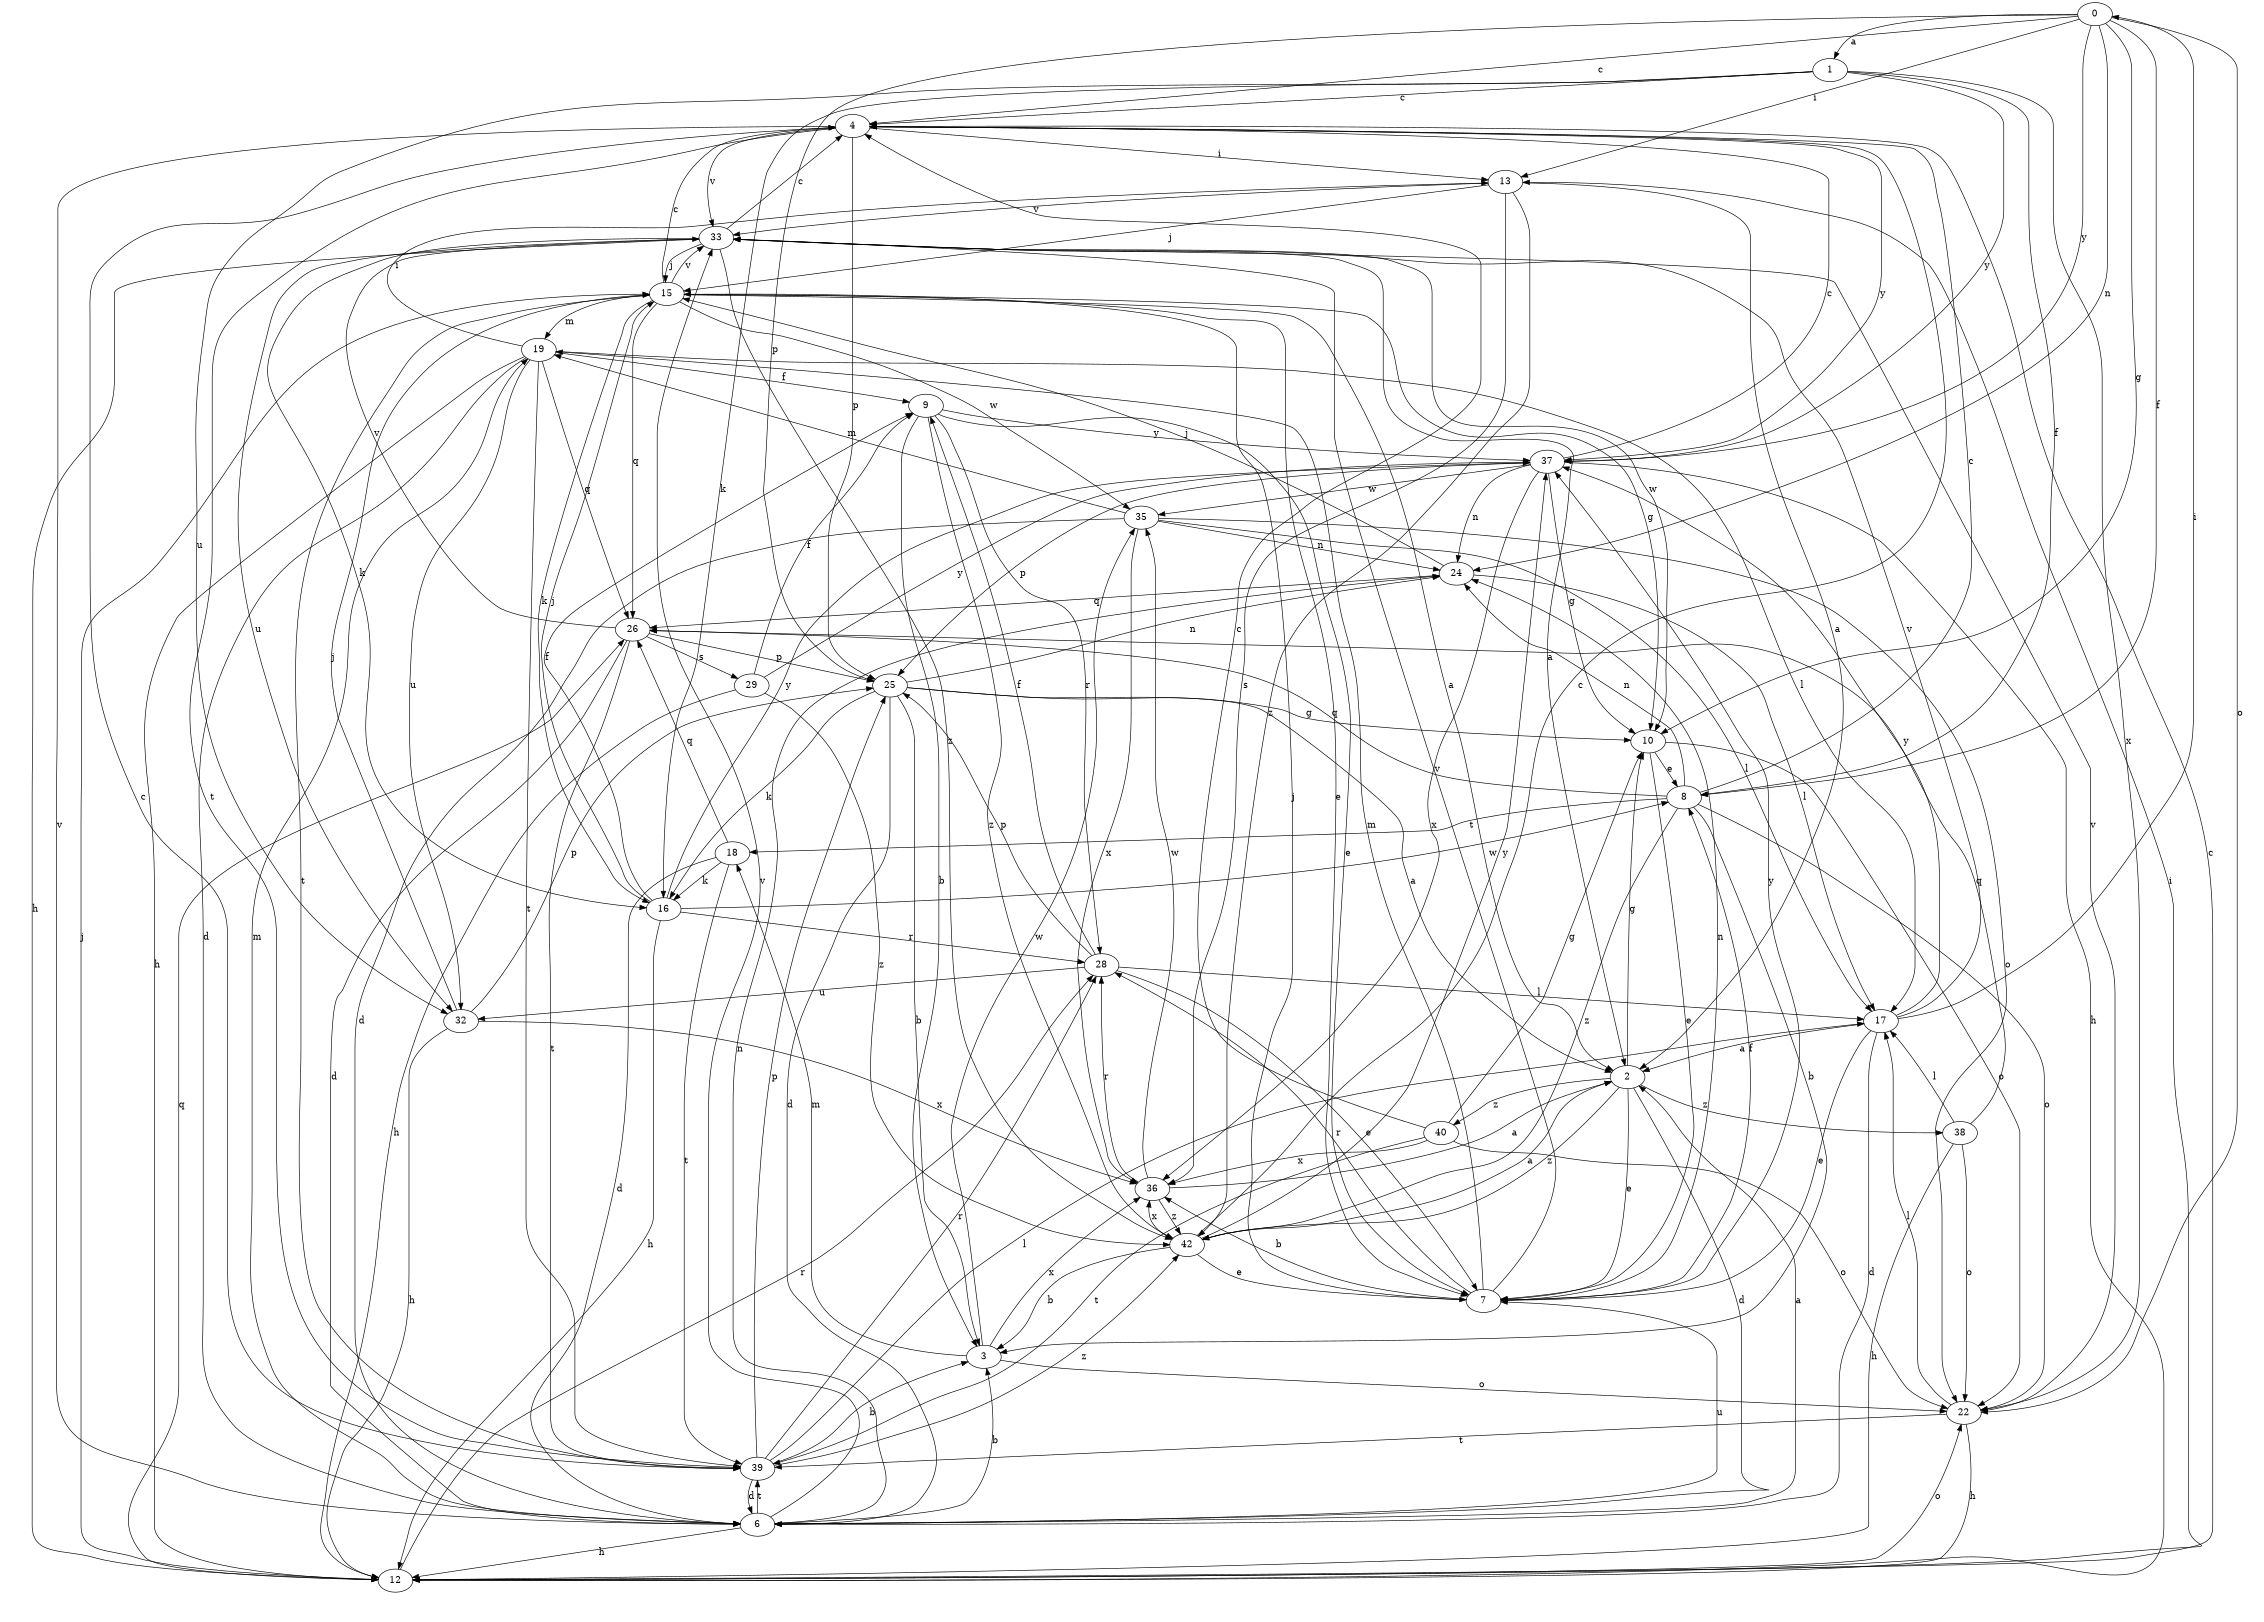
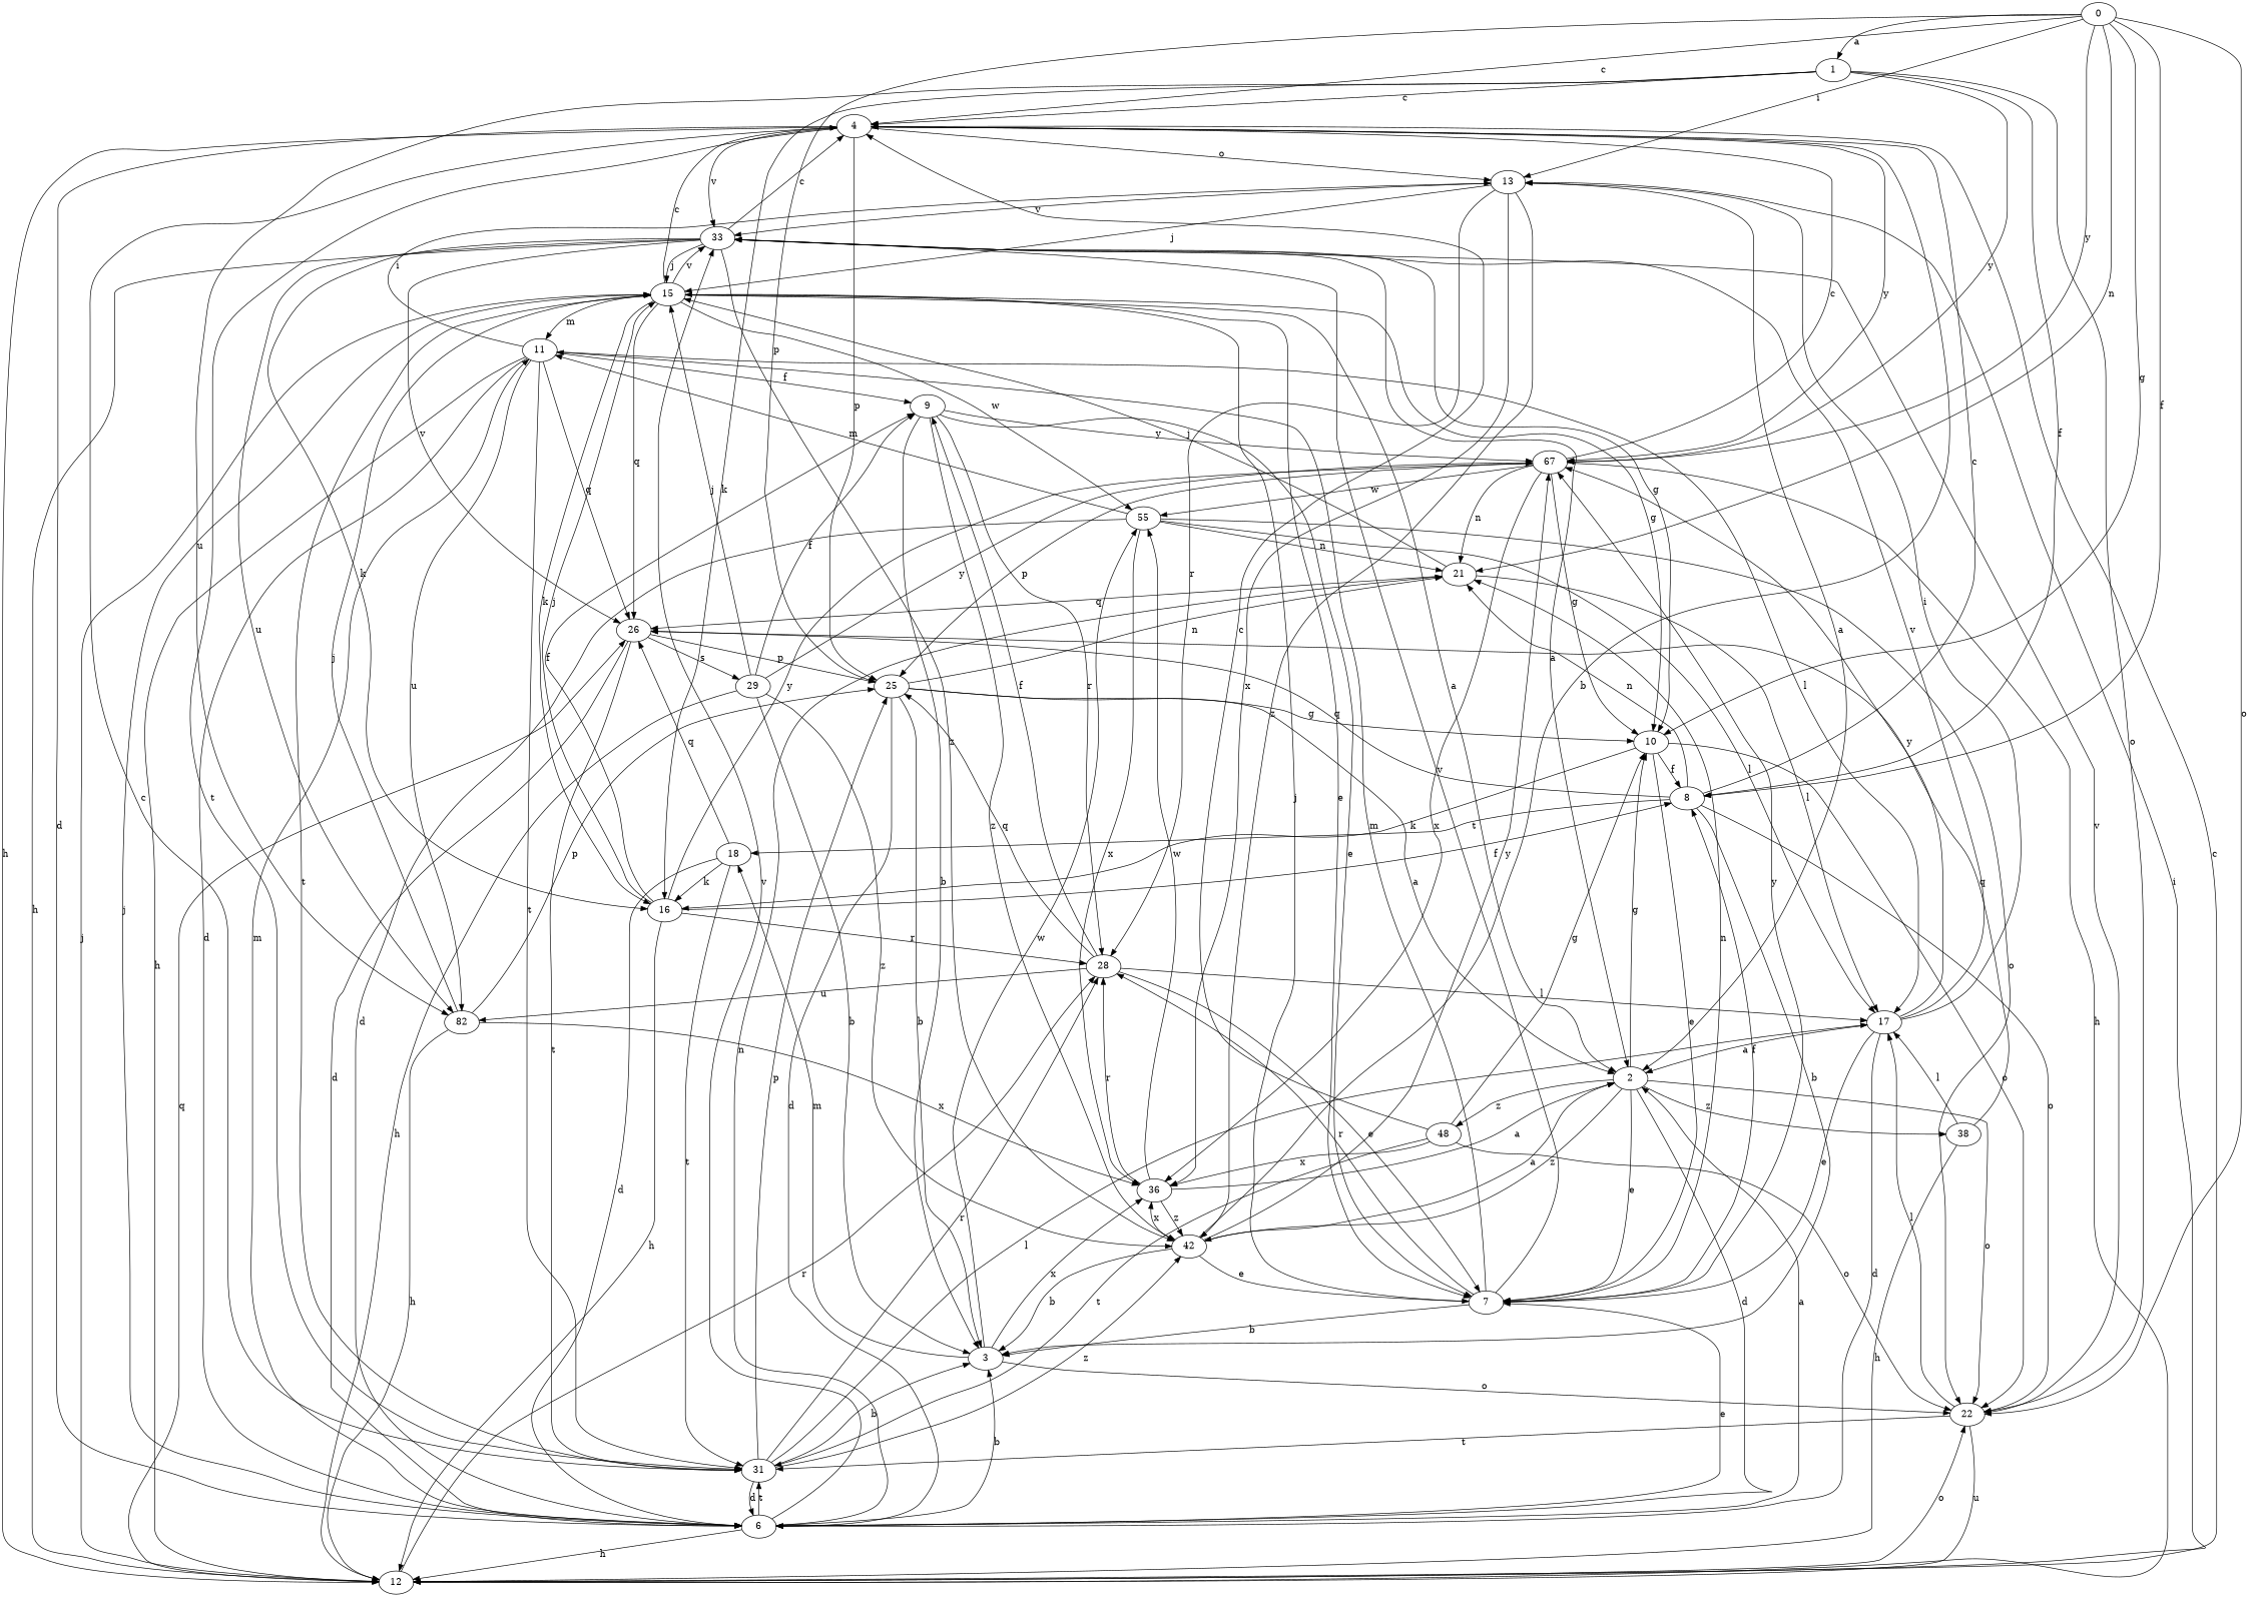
  strict digraph {
    0
    1
    4
    8
    10
    13
-   21 [label=24]
+   21
    22
    25
-   37
+   37 [label=67]
    16
-   32
+   32 [label=82]
    6
    12
-   31 [label=39]
+   31
    33
    42
    3
    18
    26
    7
    2
    36
    15
    28
    17
-   35
+   35 [label=55]
    9
    38
-   40
-   19
+   40 [label=48]
+   19 [label=11]
    29
    0 -> 1 [label=a]
    0 -> 4 [label=c]
    0 -> 8 [label=f]
    0 -> 10 [label=g]
    0 -> 13 [label=i]
    0 -> 21 [label=n]
    0 -> 22 [label=o]
    0 -> 25 [label=p]
    0 -> 37 [label=y]
    1 -> 4 [label=c]
    1 -> 8 [label=f]
-   1 -> 22 [label=x]
+   1 -> 22 [label=o]
    1 -> 37 [label=y]
    1 -> 16 [label=k]
    1 -> 32 [label=u]
-   4 -> 13 [label=i]
+   4 -> 13 [label=o]
    4 -> 25 [label=p]
    4 -> 37 [label=y]
-   4 -> 6 [label=v]
+   4 -> 6 [label=d]
+   4 -> 12 [label=h]
    4 -> 31 [label=t]
    4 -> 33 [label=v]
    8 -> 4 [label=c]
    8 -> 21 [label=n]
    8 -> 22 [label=o]
-   8 -> 42 [label=z]
    8 -> 3 [label=b]
    8 -> 18 [label=t]
    8 -> 26 [label=q]
-   10 -> 8 [label=e]
+   10 -> 8 [label=f]
    10 -> 22 [label=o]
    10 -> 7 [label=e]
    13 -> 33 [label=v]
    13 -> 42 [label=z]
    13 -> 2 [label=a]
-   13 -> 36 [label=s]
+   13 -> 36 [label=x]
    13 -> 15 [label=j]
+   13 -> 28 [label=r]
    21 -> 26 [label=q]
    21 -> 15 [label=j]
    21 -> 17 [label=l]
-   22 -> 12 [label=h]
+   22 -> 12 [label=u]
    22 -> 31 [label=t]
    22 -> 33 [label=v]
    22 -> 17 [label=l]
    25 -> 10 [label=g]
    25 -> 21 [label=n]
-   25 -> 16 [label=k]
+   10 -> 16 [label=k]
    25 -> 6 [label=d]
    25 -> 3 [label=b]
    25 -> 2 [label=a]
    37 -> 4 [label=c]
    37 -> 10 [label=g]
    37 -> 21 [label=n]
    37 -> 25 [label=p]
    37 -> 12 [label=h]
    37 -> 36 [label=x]
    37 -> 35 [label=w]
-   16 -> 8 [label=w]
+   16 -> 8 [label=f]
    16 -> 37 [label=y]
    16 -> 12 [label=h]
    16 -> 15 [label=j]
    16 -> 28 [label=r]
    16 -> 9 [label=f]
    32 -> 25 [label=p]
    32 -> 12 [label=h]
    32 -> 36 [label=x]
    32 -> 15 [label=j]
    6 -> 21 [label=n]
    6 -> 12 [label=h]
    6 -> 31 [label=t]
    6 -> 33 [label=v]
    6 -> 3 [label=b]
-   6 -> 7 [label=u]
+   6 -> 7 [label=e]
    6 -> 2 [label=a]
+   6 -> 15 [label=j]
    6 -> 19 [label=m]
    12 -> 4 [label=c]
    12 -> 13 [label=i]
    12 -> 22 [label=o]
    12 -> 26 [label=q]
    12 -> 15 [label=j]
    12 -> 28 [label=r]
    31 -> 4 [label=c]
    31 -> 25 [label=p]
    31 -> 6 [label=d]
    31 -> 42 [label=z]
    31 -> 3 [label=b]
    31 -> 28 [label=r]
    31 -> 17 [label=l]
    33 -> 4 [label=c]
-   33 -> 10 [label=w]
+   33 -> 10 [label=g]
    33 -> 16 [label=k]
    33 -> 32 [label=u]
    33 -> 12 [label=h]
    33 -> 42 [label=z]
    33 -> 2 [label=a]
    33 -> 15 [label=j]
-   42 -> 4 [label=c]
+   42 -> 4 [label=b]
    42 -> 37 [label=y]
    42 -> 3 [label=b]
    42 -> 7 [label=e]
    42 -> 2 [label=a]
    42 -> 36 [label=x]
    3 -> 22 [label=o]
    3 -> 18 [label=m]
    3 -> 36 [label=x]
    3 -> 35 [label=w]
    18 -> 16 [label=k]
    18 -> 6 [label=d]
    18 -> 31 [label=t]
    18 -> 26 [label=q]
    26 -> 25 [label=p]
    26 -> 6 [label=d]
    26 -> 31 [label=t]
-   26 -> 33 [label=v]
+   33 -> 26 [label=v]
    26 -> 29 [label=s]
    7 -> 8 [label=f]
    7 -> 21 [label=n]
    7 -> 37 [label=y]
    7 -> 33 [label=v]
-   7 -> 36 [label=b]
+   7 -> 3 [label=b]
    7 -> 15 [label=j]
    7 -> 28 [label=r]
    7 -> 19 [label=m]
    2 -> 10 [label=g]
    2 -> 6 [label=d]
    2 -> 42 [label=z]
    2 -> 7 [label=e]
    2 -> 38 [label=z]
    2 -> 40 [label=z]
    36 -> 42 [label=z]
    36 -> 2 [label=a]
    36 -> 28 [label=r]
    36 -> 35 [label=w]
    15 -> 4 [label=c]
    15 -> 10 [label=g]
    15 -> 16 [label=k]
    15 -> 31 [label=t]
    15 -> 33 [label=v]
    15 -> 26 [label=q]
    15 -> 7 [label=e]
    15 -> 2 [label=a]
    15 -> 35 [label=w]
    15 -> 19 [label=m]
-   28 -> 25 [label=p]
+   28 -> 25 [label=q]
    28 -> 32 [label=u]
    28 -> 7 [label=e]
    28 -> 17 [label=l]
    28 -> 9 [label=f]
-   17 -> 0 [label=i]
+   17 -> 13 [label=i]
    17 -> 37 [label=y]
    17 -> 6 [label=d]
    17 -> 33 [label=v]
    17 -> 7 [label=e]
    17 -> 2 [label=a]
    35 -> 21 [label=n]
    35 -> 22 [label=o]
    35 -> 6 [label=d]
    35 -> 36 [label=x]
    35 -> 17 [label=l]
    35 -> 19 [label=m]
    9 -> 37 [label=y]
    9 -> 42 [label=z]
    9 -> 3 [label=b]
    9 -> 7 [label=e]
    9 -> 28 [label=r]
-   38 -> 22 [label=o]
+   2 -> 22 [label=o]
    38 -> 12 [label=h]
    38 -> 26 [label=q]
    38 -> 17 [label=l]
    40 -> 4 [label=c]
    40 -> 10 [label=g]
    40 -> 22 [label=o]
    40 -> 31 [label=t]
    40 -> 36 [label=x]
    19 -> 13 [label=i]
    19 -> 32 [label=u]
    19 -> 6 [label=d]
    19 -> 12 [label=h]
    19 -> 31 [label=t]
    19 -> 26 [label=q]
    19 -> 17 [label=l]
    19 -> 9 [label=f]
    29 -> 37 [label=y]
    29 -> 12 [label=h]
    29 -> 42 [label=z]
+   29 -> 3 [label=b]
+   29 -> 15 [label=j]
    29 -> 9 [label=f]
  }
